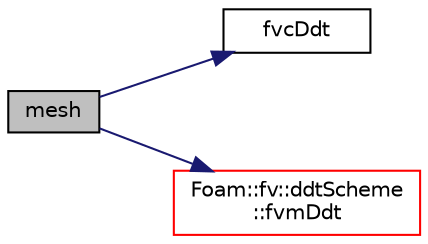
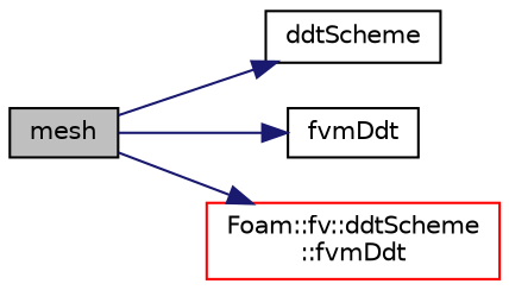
  digraph {
    rankdir=LR
    node [color=black fontname=Helvetica fontsize=10 shape=record]
    edge [color=midnightblue fontname=Helvetica fontsize=10 labelfontname=Helvetica labelfontsize=10 style=solid]
    n1 [fillcolor=grey75 fontcolor=black height=0.2 label=mesh style=filled width=0.4]
-   n2 [height=0.2 label=fvcDdt width=0.4]
+   n2 [height=0.2 label=ddtScheme width=0.4]
+   n3 [height=0.2 label=fvmDdt width=0.4]
    n4 [color=red height=0.2 label="Foam::fv::ddtScheme\l::fvmDdt" width=0.4]
    n1 -> n2
+   n1 -> n3
    n1 -> n4
  }
